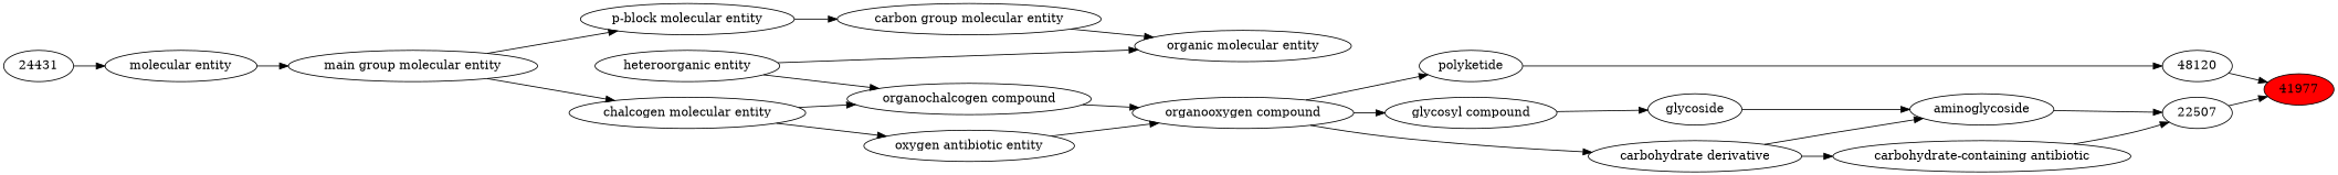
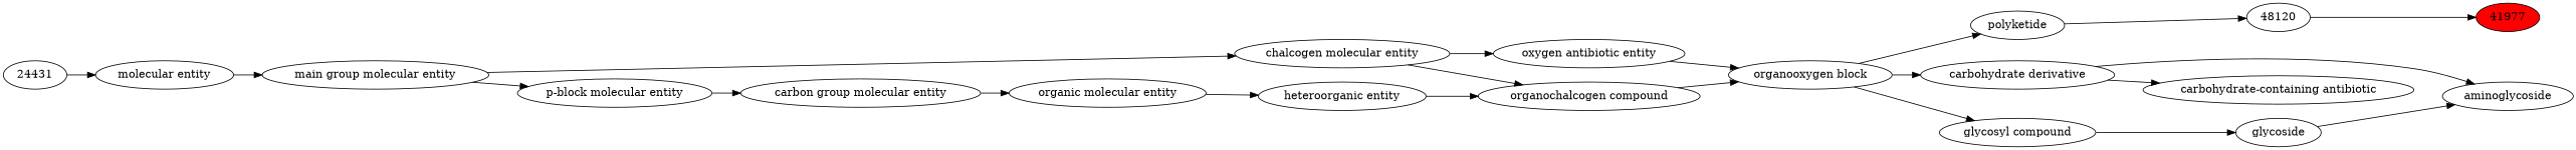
  digraph {
    rankdir=LR
    n1 [fillcolor=red label=41977 style=filled]
    n2 [label=48120]
-   n3 [label=22507]
    n4 [label=polyketide]
    n5 [label=aminoglycoside]
    n6 [label="carbohydrate-containing antibiotic"]
-   n7 [label="organooxygen compound"]
+   n7 [label="organooxygen block"]
    n8 [label="carbohydrate derivative"]
    n9 [label="glycosyl compound"]
    n10 [label=glycoside]
    n11 [label="organochalcogen compound"]
    n12 [label="oxygen antibiotic entity"]
    n13 [label="heteroorganic entity"]
    n14 [label="chalcogen molecular entity"]
    n15 [label="organic molecular entity"]
    n16 [label="p-block molecular entity"]
    n17 [label="carbon group molecular entity"]
    n18 [label="main group molecular entity"]
    n19 [label="molecular entity"]
    n20 [label=24431]
    n2 -> n1
-   n3 -> n1
    n4 -> n2
-   n5 -> n3
-   n6 -> n3
    n7 -> n4
    n7 -> n8
    n7 -> n9
    n8 -> n5
    n8 -> n6
    n9 -> n10
    n10 -> n5
    n11 -> n7
    n12 -> n7
    n13 -> n11
    n14 -> n11
    n14 -> n12
-   n13 -> n15
+   n15 -> n13
    n16 -> n17
    n17 -> n15
    n18 -> n14
    n18 -> n16
    n19 -> n18
    n20 -> n19
  }
